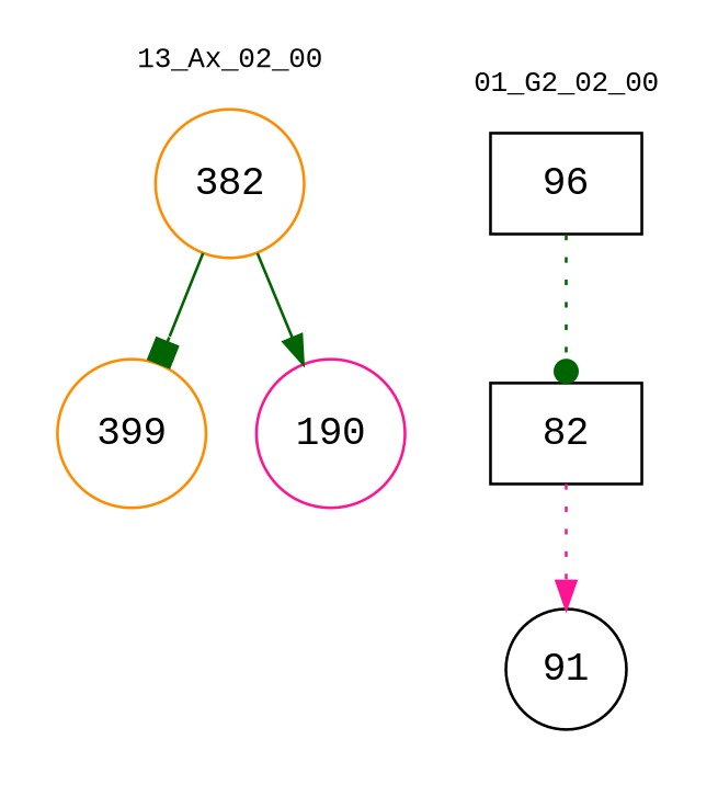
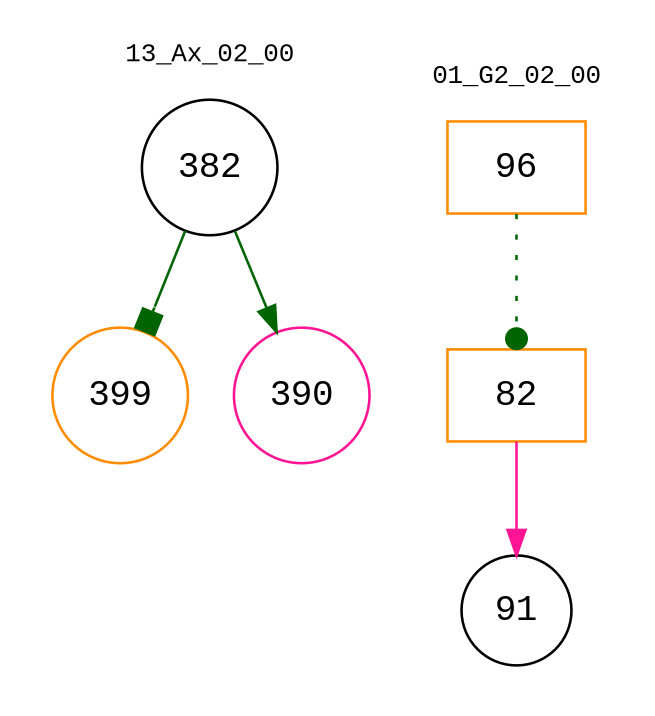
  digraph {
    fontname="Liberation Mono"
    node [color=black fontname="Liberation Mono" shape=circle]
    edge [arrowhead=normal color=darkgreen fontname="Liberation Mono" style=solid]
-   n1 [color=darkorange label=382]
+   n1 [label=382]
    n2 [color=darkorange label=399]
-   n3 [color=deeppink label=190]
-   n4 [label=82 shape=box]
+   n3 [color=deeppink label=390]
+   n4 [color=darkorange label=82 shape=box]
    n5 [label=91]
-   n6 [label=96 shape=box]
+   n6 [color=darkorange label=96 shape=box]
    subgraph cluster_1 {
      color=white
      fontsize=10
      label="13_Ax_02_00"
      n1
      n2
      n3
    }
    subgraph cluster_2 {
      color=white
      fontsize=10
      label="01_G2_02_00"
      n4
      n5
      n6
    }
    n1 -> n2 [arrowhead=box]
    n1 -> n3
-   n4 -> n5 [color=deeppink style=dotted]
+   n4 -> n5 [color=deeppink]
    n6 -> n4 [arrowhead=dot style=dotted]
  }
